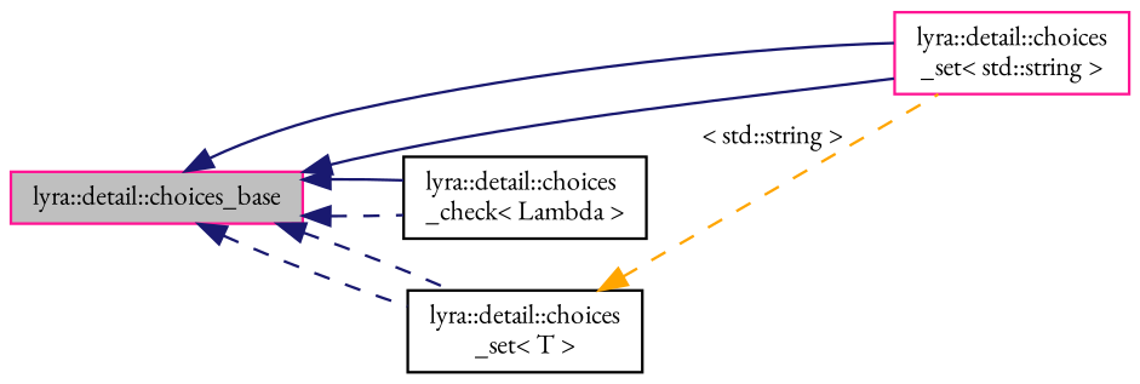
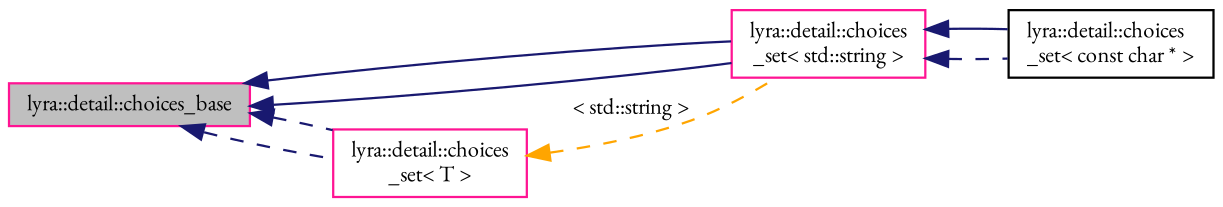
  digraph {
    fontname="EB Garamond"
    rankdir=LR
    node [color=black fillcolor=white fontname="EB Garamond" fontsize=10 shape=record style=filled]
    edge [color=midnightblue dir=back fontname="EB Garamond" fontsize=10 labelfontname=Helvetica labelfontsize=10 style=dashed]
    n1 [color=deeppink fillcolor=grey75 fontcolor=black height=0.2 label="lyra::detail::choices_base" width=0.4]
    n2 [color=deeppink height=0.2 label="lyra::detail::choices\l_set\< std::string \>" width=0.4]
-   n3 [height=0.2 label="lyra::detail::choices\l_check\< Lambda \>" width=0.4]
-   n4 [height=0.2 label="lyra::detail::choices\l_set\< T \>" width=0.4]
+   n4 [color=deeppink height=0.2 label="lyra::detail::choices\l_set\< T \>" width=0.4]
+   n5 [height=0.2 label="lyra::detail::choices\l_set\< const char * \>" width=0.4]
    n1 -> n2 [style=solid]
    n1 -> n2 [style=solid]
-   n1 -> n3
-   n1 -> n3 [style=solid]
    n1 -> n4
    n1 -> n4
+   n2 -> n5
+   n2 -> n5 [style=solid]
    n4 -> n2 [color=orange label=" \< std::string \>"]
  }
